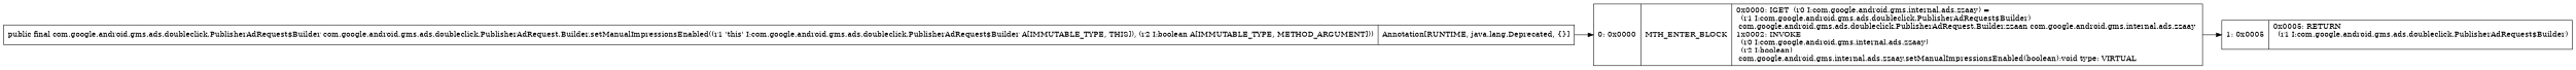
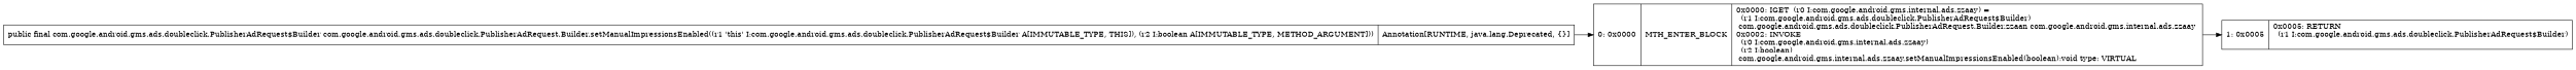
  digraph {
    rankdir=LR
    node [shape=record]
-   n1 [label="{0\:\ 0x0000|MTH_ENTER_BLOCK\l|0x0000: IGET  (r0 I:com.google.android.gms.internal.ads.zzaay) = \l  (r1 I:com.google.android.gms.ads.doubleclick.PublisherAdRequest$Builder)\l com.google.android.gms.ads.doubleclick.PublisherAdRequest.Builder.zzaan com.google.android.gms.internal.ads.zzaay \l1x0002: INVOKE  \l  (r0 I:com.google.android.gms.internal.ads.zzaay)\l  (r2 I:boolean)\l com.google.android.gms.internal.ads.zzaay.setManualImpressionsEnabled(boolean):void type: VIRTUAL \l}"]
+   n1 [label="{0\:\ 0x0000|MTH_ENTER_BLOCK\l|0x0000: IGET  (r0 I:com.google.android.gms.internal.ads.zzaay) = \l  (r1 I:com.google.android.gms.ads.doubleclick.PublisherAdRequest$Builder)\l com.google.android.gms.ads.doubleclick.PublisherAdRequest.Builder.zzaan com.google.android.gms.internal.ads.zzaay \l0x0002: INVOKE  \l  (r0 I:com.google.android.gms.internal.ads.zzaay)\l  (r2 I:boolean)\l com.google.android.gms.internal.ads.zzaay.setManualImpressionsEnabled(boolean):void type: VIRTUAL \l}"]
    n2 [label="{1\:\ 0x0005|0x0005: RETURN  \l  (r1 I:com.google.android.gms.ads.doubleclick.PublisherAdRequest$Builder)\l \l}"]
    n3 [label="{public final com.google.android.gms.ads.doubleclick.PublisherAdRequest$Builder com.google.android.gms.ads.doubleclick.PublisherAdRequest.Builder.setManualImpressionsEnabled((r1 'this' I:com.google.android.gms.ads.doubleclick.PublisherAdRequest$Builder A[IMMUTABLE_TYPE, THIS]), (r2 I:boolean A[IMMUTABLE_TYPE, METHOD_ARGUMENT]))  | Annotation[RUNTIME, java.lang.Deprecated, \{\}]\l}"]
    n1 -> n2
    n3 -> n1
  }
